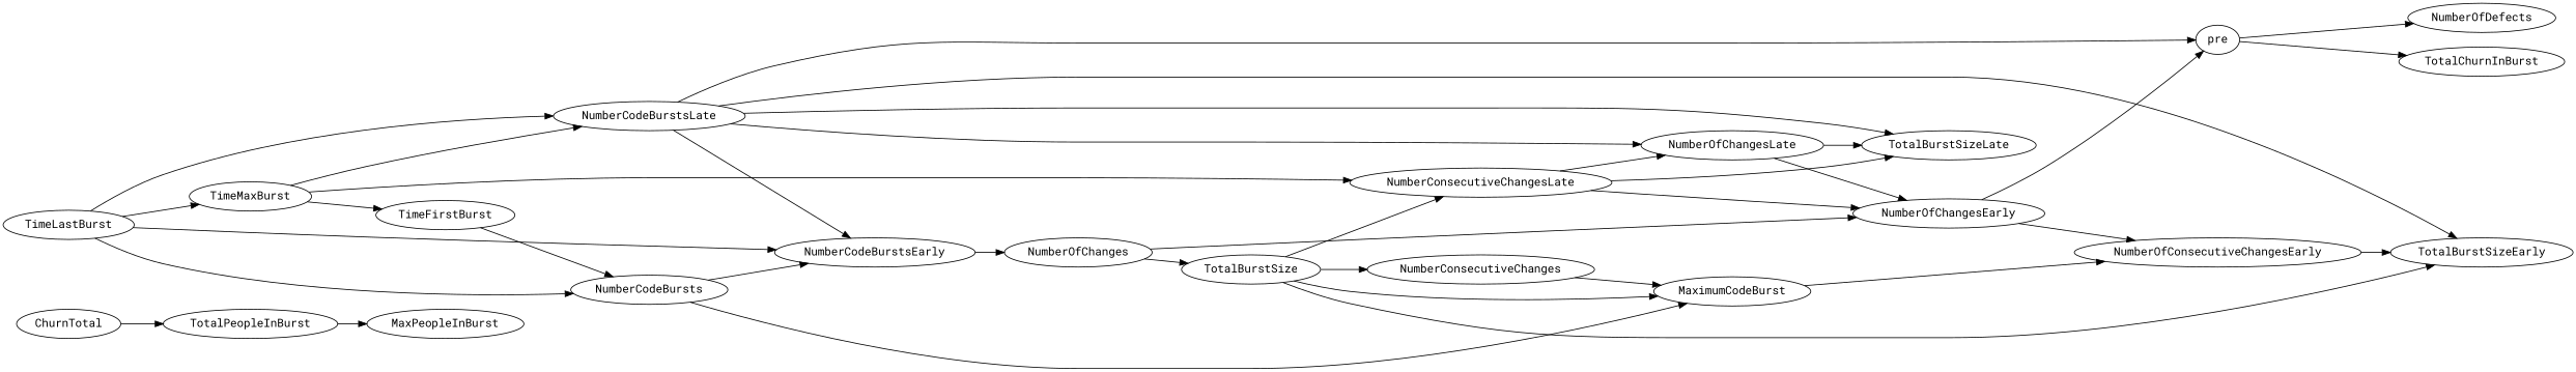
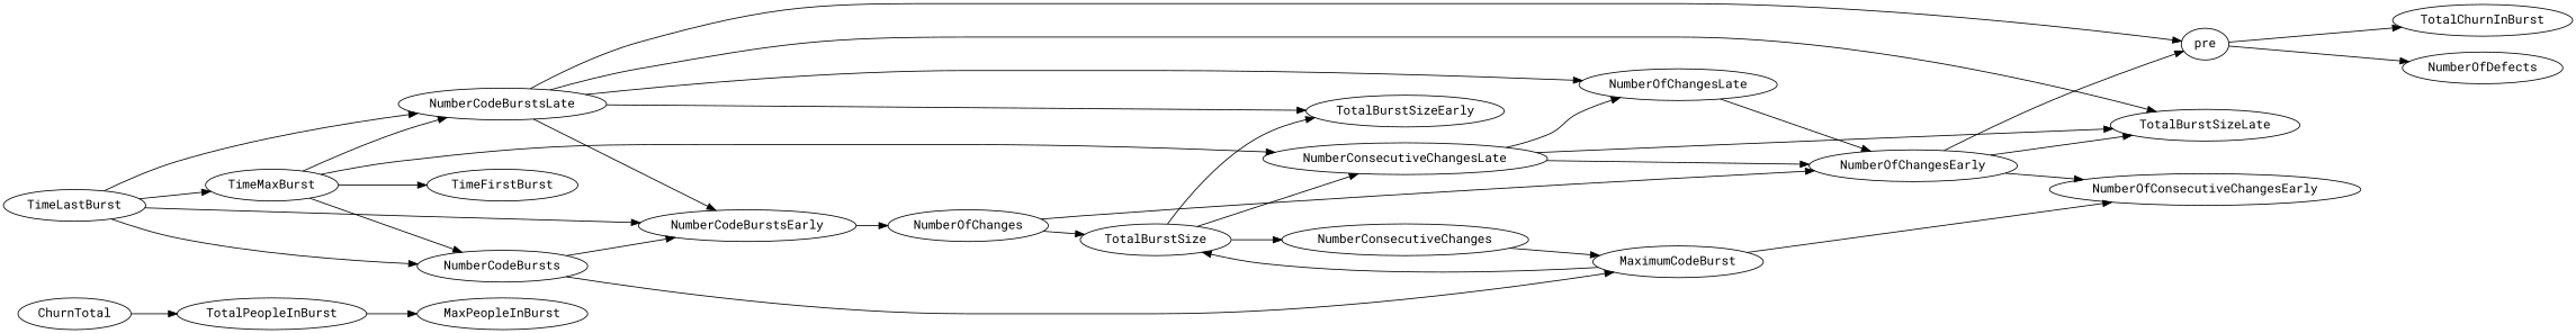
  digraph {
    fontname="Roboto Mono"
    rankdir=LR
    node [fontname="Roboto Mono"]
    edge [fontname="Roboto Mono"]
    TotalPeopleInBurst
    MaxPeopleInBurst
    NumberOfChanges
    NumberOfChangesEarly
    TotalBurstSize
    pre
    NumberOfConsecutiveChangesEarly
    TotalBurstSizeEarly
    MaximumCodeBurst
    NumberConsecutiveChangesLate
    NumberConsecutiveChanges
    NumberCodeBurstsLate
    TotalBurstSizeLate
    NumberOfChangesLate
    NumberCodeBurstsEarly
    TimeMaxBurst
    TimeFirstBurst
    TotalChurnInBurst
    NumberOfDefects
    NumberCodeBursts
    ChurnTotal
    TimeLastBurst
    TotalPeopleInBurst -> MaxPeopleInBurst
    NumberOfChanges -> NumberOfChangesEarly
    NumberOfChanges -> TotalBurstSize
    NumberOfChangesEarly -> pre
    NumberOfChangesEarly -> NumberOfConsecutiveChangesEarly
    TotalBurstSize -> TotalBurstSizeEarly
-   TotalBurstSize -> MaximumCodeBurst
+   MaximumCodeBurst -> TotalBurstSize
    TotalBurstSize -> NumberConsecutiveChangesLate
    TotalBurstSize -> NumberConsecutiveChanges
    pre -> TotalChurnInBurst
    pre -> NumberOfDefects
-   NumberOfConsecutiveChangesEarly -> TotalBurstSizeEarly
    MaximumCodeBurst -> NumberOfConsecutiveChangesEarly
    NumberConsecutiveChangesLate -> NumberOfChangesEarly
    NumberConsecutiveChangesLate -> TotalBurstSizeLate
    NumberConsecutiveChangesLate -> NumberOfChangesLate
    NumberConsecutiveChanges -> MaximumCodeBurst
    NumberCodeBurstsLate -> pre
    NumberCodeBurstsLate -> TotalBurstSizeEarly
    NumberCodeBurstsLate -> TotalBurstSizeLate
    NumberCodeBurstsLate -> NumberOfChangesLate
    NumberCodeBurstsLate -> NumberCodeBurstsEarly
    NumberOfChangesLate -> NumberOfChangesEarly
-   NumberOfChangesLate -> TotalBurstSizeLate
+   NumberOfChangesEarly -> TotalBurstSizeLate
    NumberCodeBurstsEarly -> NumberOfChanges
    TimeMaxBurst -> NumberConsecutiveChangesLate
    TimeMaxBurst -> NumberCodeBurstsLate
    TimeMaxBurst -> TimeFirstBurst
-   TimeFirstBurst -> NumberCodeBursts
+   TimeMaxBurst -> NumberCodeBursts
    NumberCodeBursts -> MaximumCodeBurst
    NumberCodeBursts -> NumberCodeBurstsEarly
    ChurnTotal -> TotalPeopleInBurst
    TimeLastBurst -> NumberCodeBurstsLate
    TimeLastBurst -> NumberCodeBurstsEarly
    TimeLastBurst -> TimeMaxBurst
    TimeLastBurst -> NumberCodeBursts
  }
